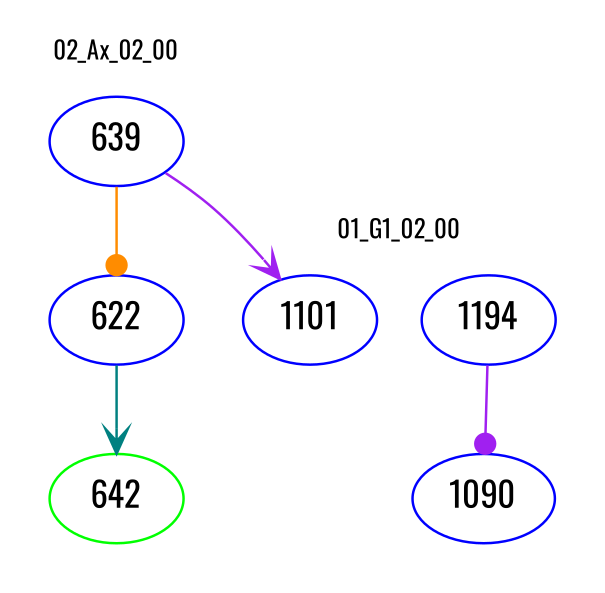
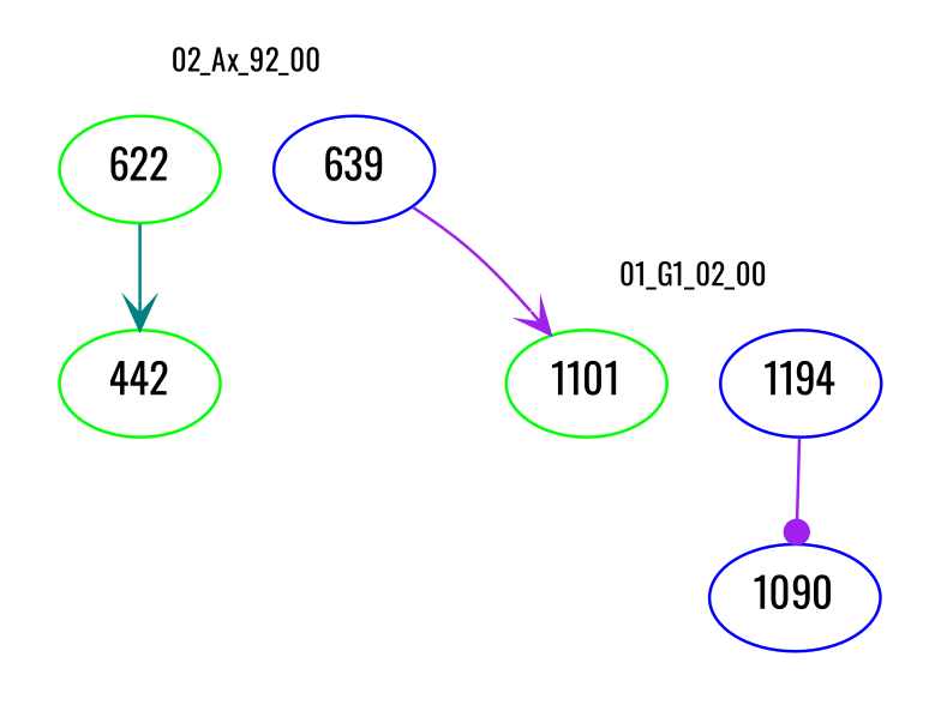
  digraph {
    fontname=Oswald
    node [color=blue fontname=Oswald]
    edge [arrowhead=dot color=purple fontname=Oswald]
    n1 [label=639]
-   n2 [label=622]
-   n3 [color=green label=642]
+   n2 [color=green label=622]
+   n3 [color=green label=442]
    n4 [label=1194]
    n5 [label=1090]
-   n6 [label=1101]
+   n6 [color=green label=1101]
    subgraph cluster_1 {
      color=white
      fontsize=10
-     label="02_Ax_02_00"
+     label="02_Ax_92_00"
      n1
      n2
      n3
    }
    subgraph cluster_2 {
      color=white
      fontsize=10
      label="01_G1_02_00"
      n4
      n5
      n6
    }
-   n1 -> n2 [color=darkorange]
    n1 -> n6 [arrowhead=vee]
    n2 -> n3 [arrowhead=vee color=teal]
    n4 -> n5
  }
